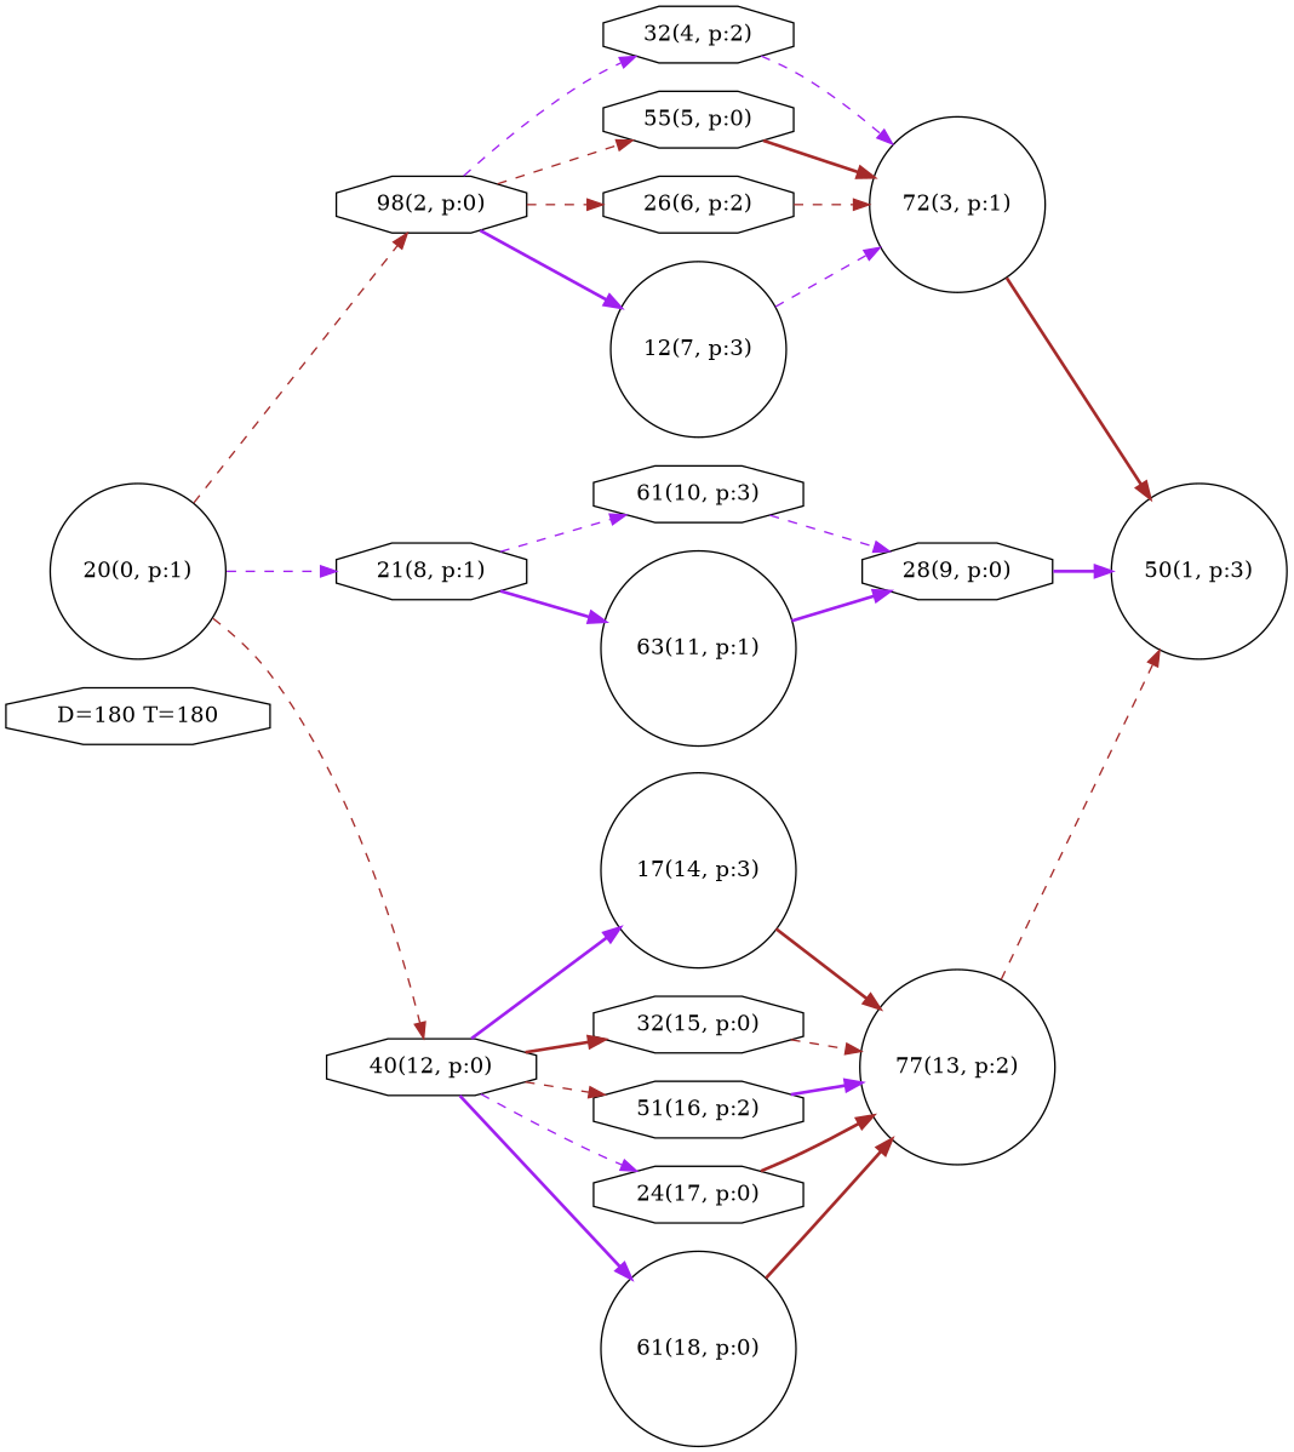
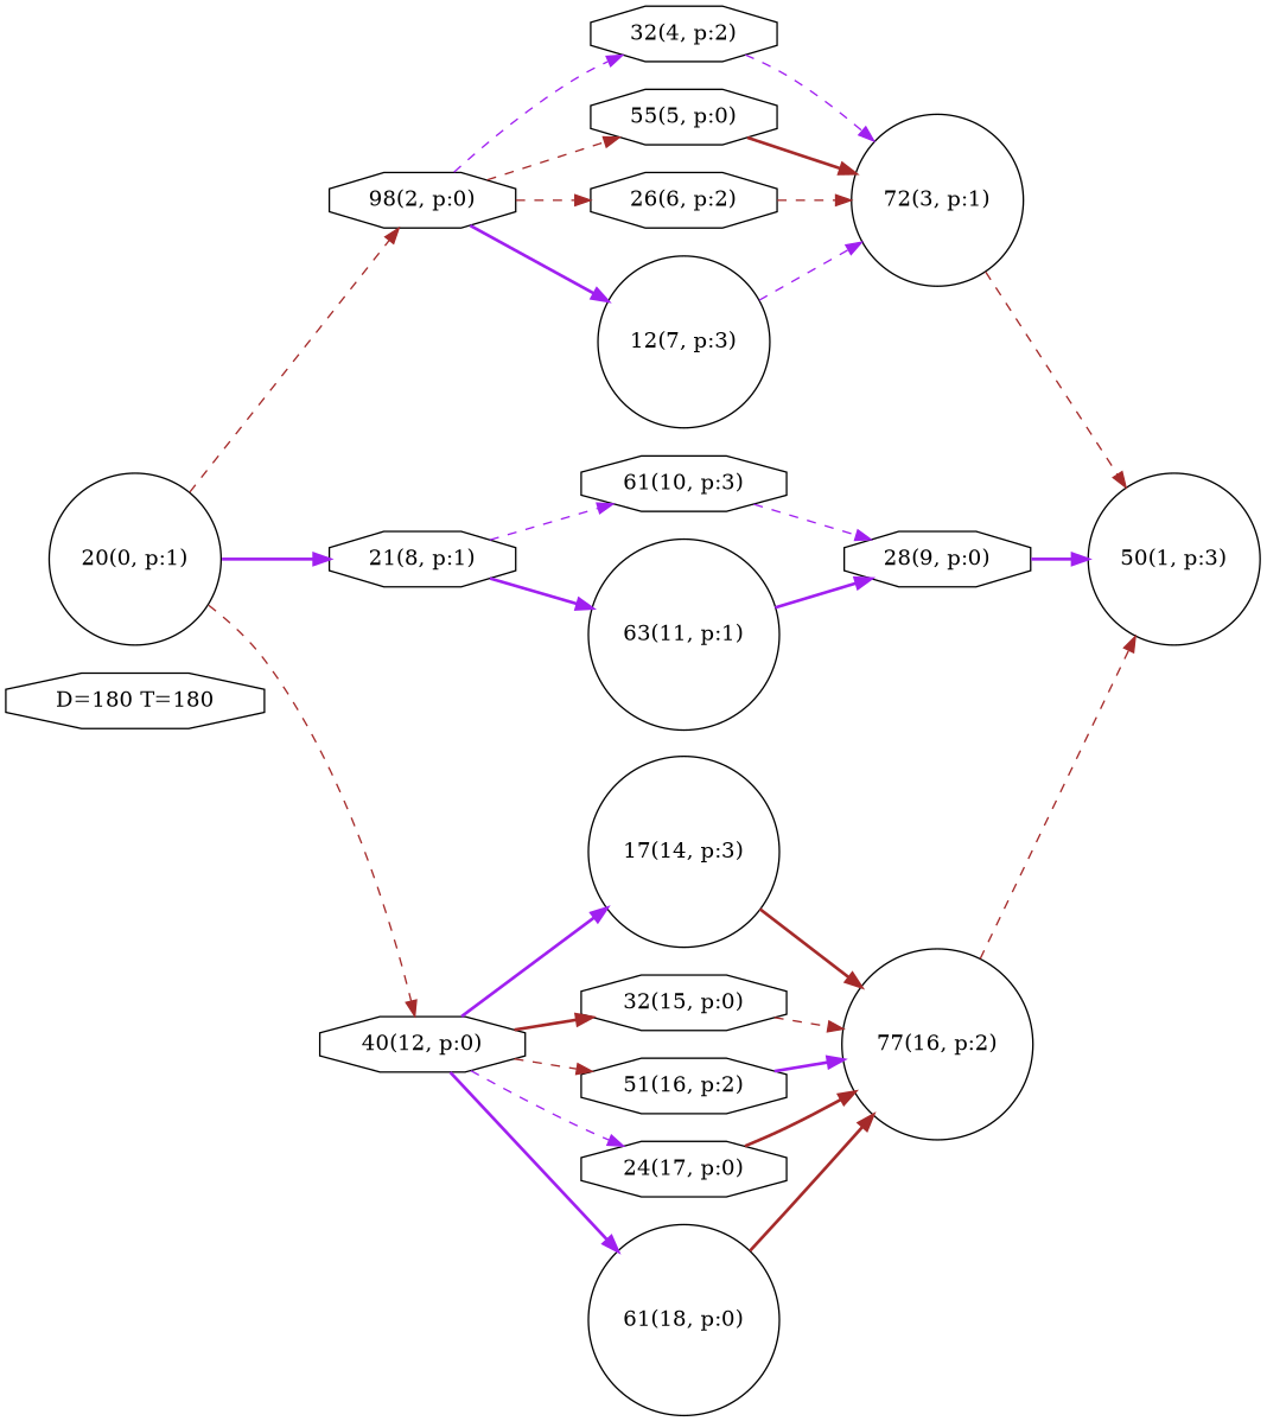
  digraph {
    rankdir=LR
    node [shape=octagon]
    edge [color=brown style=dashed]
    n1 [label="D=180 T=180"]
    n2 [label="20(0, p:1)" shape=circle]
    n3 [label="98(2, p:0)"]
    n4 [label="21(8, p:1)"]
    n5 [label="40(12, p:0)"]
    n6 [label="32(4, p:2)"]
    n7 [label="55(5, p:0)"]
    n8 [label="26(6, p:2)"]
    n9 [label="12(7, p:3)" shape=circle]
    n10 [label="61(10, p:3)"]
    n11 [label="63(11, p:1)" shape=circle]
    n12 [label="17(14, p:3)" shape=circle]
    n13 [label="32(15, p:0)"]
    n14 [label="51(16, p:2)"]
    n15 [label="24(17, p:0)"]
    n16 [label="61(18, p:0)" shape=circle]
    n17 [label="50(1, p:3)" shape=circle]
    n18 [label="72(3, p:1)" shape=circle]
    n19 [label="28(9, p:0)"]
-   n20 [label="77(13, p:2)" shape=circle]
+   n20 [label="77(16, p:2)" shape=circle]
    n2 -> n3
-   n2 -> n4 [color=purple]
+   n2 -> n4 [color=purple style=bold]
    n2 -> n5
    n3 -> n6 [color=purple]
    n3 -> n7
    n3 -> n8
    n3 -> n9 [color=purple style=bold]
    n4 -> n10 [color=purple]
    n4 -> n11 [color=purple style=bold]
    n5 -> n12 [color=purple style=bold]
    n5 -> n13 [style=bold]
    n5 -> n14
    n5 -> n15 [color=purple]
    n5 -> n16 [color=purple style=bold]
    n6 -> n18 [color=purple]
    n7 -> n18 [style=bold]
    n8 -> n18
    n9 -> n18 [color=purple]
    n10 -> n19 [color=purple]
    n11 -> n19 [color=purple style=bold]
    n12 -> n20 [style=bold]
    n13 -> n20
    n14 -> n20 [color=purple style=bold]
    n15 -> n20 [style=bold]
    n16 -> n20 [style=bold]
-   n18 -> n17 [style=bold]
+   n18 -> n17
    n19 -> n17 [color=purple style=bold]
    n20 -> n17
  }
